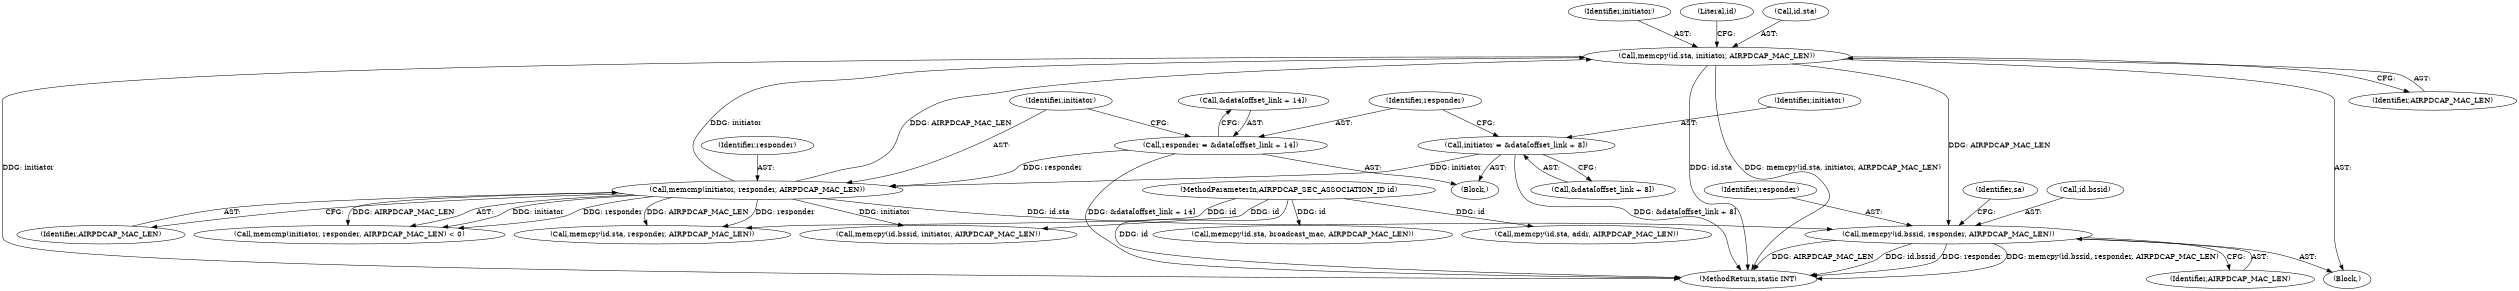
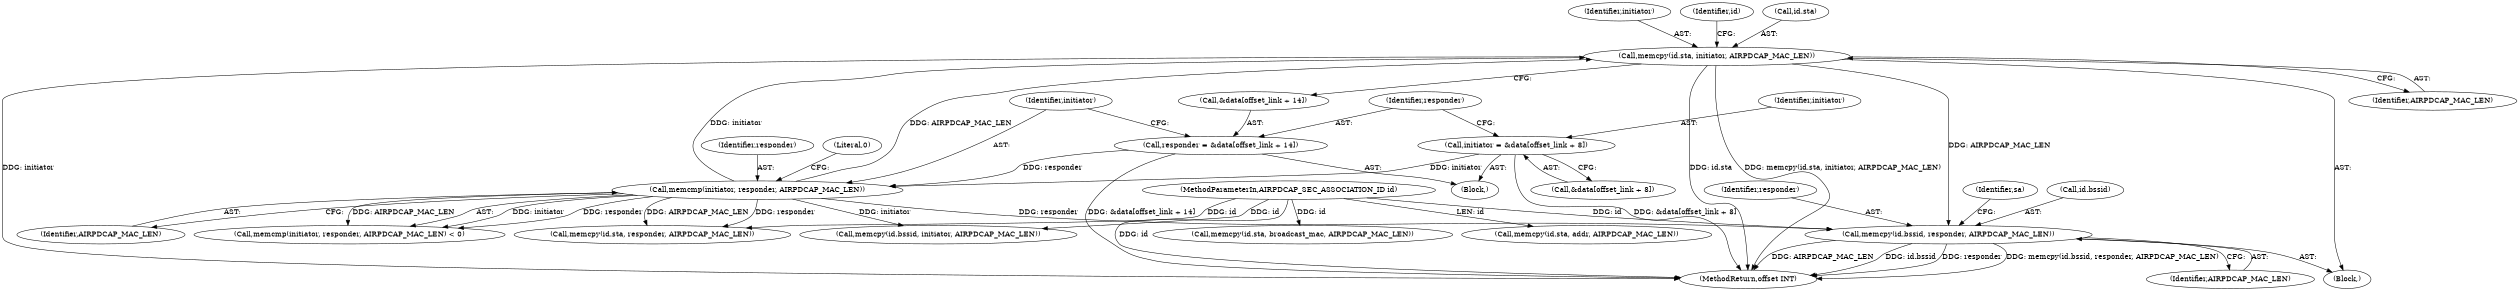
  digraph {
    n1 [label="(Call,memcpy(id.sta, initiator, AIRPDCAP_MAC_LEN))"]
    n2 [label="(Call,memcpy(id.bssid, responder, AIRPDCAP_MAC_LEN))"]
    n3 [label="(Identifier,AIRPDCAP_MAC_LEN)"]
-   n4 [label="(MethodReturn,static INT)"]
+   n4 [label="(MethodReturn,offset INT)"]
    n5 [label="(Block,)"]
    n6 [label="(Identifier,AIRPDCAP_MAC_LEN)"]
    n7 [label="(MethodParameterIn,AIRPDCAP_SEC_ASSOCIATION_ID id)"]
    n8 [label="(Call,memcpy(id.sta, responder, AIRPDCAP_MAC_LEN))"]
    n9 [label="(Call,memcpy(id.sta, broadcast_mac, AIRPDCAP_MAC_LEN))"]
    n10 [label="(Call,memcpy(id.sta, addr, AIRPDCAP_MAC_LEN))"]
    n11 [label="(Call,memcpy(id.bssid, initiator, AIRPDCAP_MAC_LEN))"]
    n12 [label="(Call,memcmp(initiator, responder, AIRPDCAP_MAC_LEN))"]
    n13 [label="(Call,memcmp(initiator, responder, AIRPDCAP_MAC_LEN) < 0)"]
    n14 [label="(Identifier,AIRPDCAP_MAC_LEN)"]
    n15 [label="(Call,initiator = &data[offset_link + 8])"]
    n16 [label="(Call,&data[offset_link + 8])"]
    n17 [label="(Block,)"]
    n18 [label="(Call,responder = &data[offset_link + 14])"]
    n19 [label="(Call,&data[offset_link + 14])"]
    n20 [label="(Identifier,initiator)"]
    n21 [label="(Identifier,responder)"]
    n22 [label="(Identifier,sa)"]
    n23 [label="(Identifier,initiator)"]
    n24 [label="(Call,id.bssid)"]
    n25 [label="(Identifier,responder)"]
-   n26 [label="(Literal,id)"]
+   n26 [label="(Identifier,id)"]
    n27 [label="(Identifier,responder)"]
+   n28 [label="(Literal,0)"]
    n29 [label="(Call,id.sta)"]
    n30 [label="(Identifier,initiator)"]
    n1 -> n2 [label="DDG: AIRPDCAP_MAC_LEN"]
    n1 -> n3 [label="CFG: "]
    n1 -> n4 [label="DDG: initiator"]
    n1 -> n4 [label="DDG: id.sta"]
    n1 -> n4 [label="DDG: memcpy(id.sta, initiator, AIRPDCAP_MAC_LEN)"]
    n1 -> n5 [label="AST: "]
    n2 -> n4 [label="DDG: AIRPDCAP_MAC_LEN"]
    n2 -> n4 [label="DDG: id.bssid"]
    n2 -> n4 [label="DDG: responder"]
    n2 -> n4 [label="DDG: memcpy(id.bssid, responder, AIRPDCAP_MAC_LEN)"]
    n2 -> n5 [label="AST: "]
    n2 -> n6 [label="CFG: "]
    n3 -> n1 [label="AST: "]
    n6 -> n2 [label="AST: "]
+   n7 -> n2 [label="DDG: id"]
    n7 -> n4 [label="DDG: id"]
    n7 -> n8 [label="DDG: id"]
    n7 -> n9 [label="DDG: id"]
-   n7 -> n10 [label="DDG: id"]
+   n7 -> n10 [label="LEN: id"]
    n7 -> n11 [label="DDG: id"]
    n12 -> n1 [label="DDG: initiator"]
    n12 -> n1 [label="DDG: AIRPDCAP_MAC_LEN"]
-   n12 -> n2 [label="DDG: id.sta"]
+   n12 -> n2 [label="DDG: responder"]
    n12 -> n8 [label="DDG: responder"]
    n12 -> n8 [label="DDG: AIRPDCAP_MAC_LEN"]
    n12 -> n11 [label="DDG: initiator"]
    n12 -> n13 [label="AST: "]
    n12 -> n13 [label="DDG: initiator"]
    n12 -> n13 [label="DDG: responder"]
    n12 -> n13 [label="DDG: AIRPDCAP_MAC_LEN"]
    n12 -> n14 [label="CFG: "]
    n14 -> n12 [label="AST: "]
    n15 -> n4 [label="DDG: &data[offset_link + 8]"]
    n15 -> n12 [label="DDG: initiator"]
    n15 -> n16 [label="CFG: "]
    n15 -> n17 [label="AST: "]
    n16 -> n15 [label="AST: "]
    n18 -> n4 [label="DDG: &data[offset_link + 14]"]
    n18 -> n12 [label="DDG: responder"]
    n18 -> n17 [label="AST: "]
-   n18 -> n19 [label="CFG: "]
+   n1 -> n19 [label="CFG: "]
    n19 -> n18 [label="AST: "]
    n20 -> n1 [label="AST: "]
    n21 -> n12 [label="AST: "]
    n22 -> n2 [label="CFG: "]
    n23 -> n15 [label="AST: "]
    n24 -> n2 [label="AST: "]
    n25 -> n15 [label="CFG: "]
    n25 -> n18 [label="AST: "]
    n26 -> n1 [label="CFG: "]
    n27 -> n2 [label="AST: "]
+   n28 -> n12 [label="CFG: "]
    n29 -> n1 [label="AST: "]
    n30 -> n12 [label="AST: "]
    n30 -> n18 [label="CFG: "]
  }
